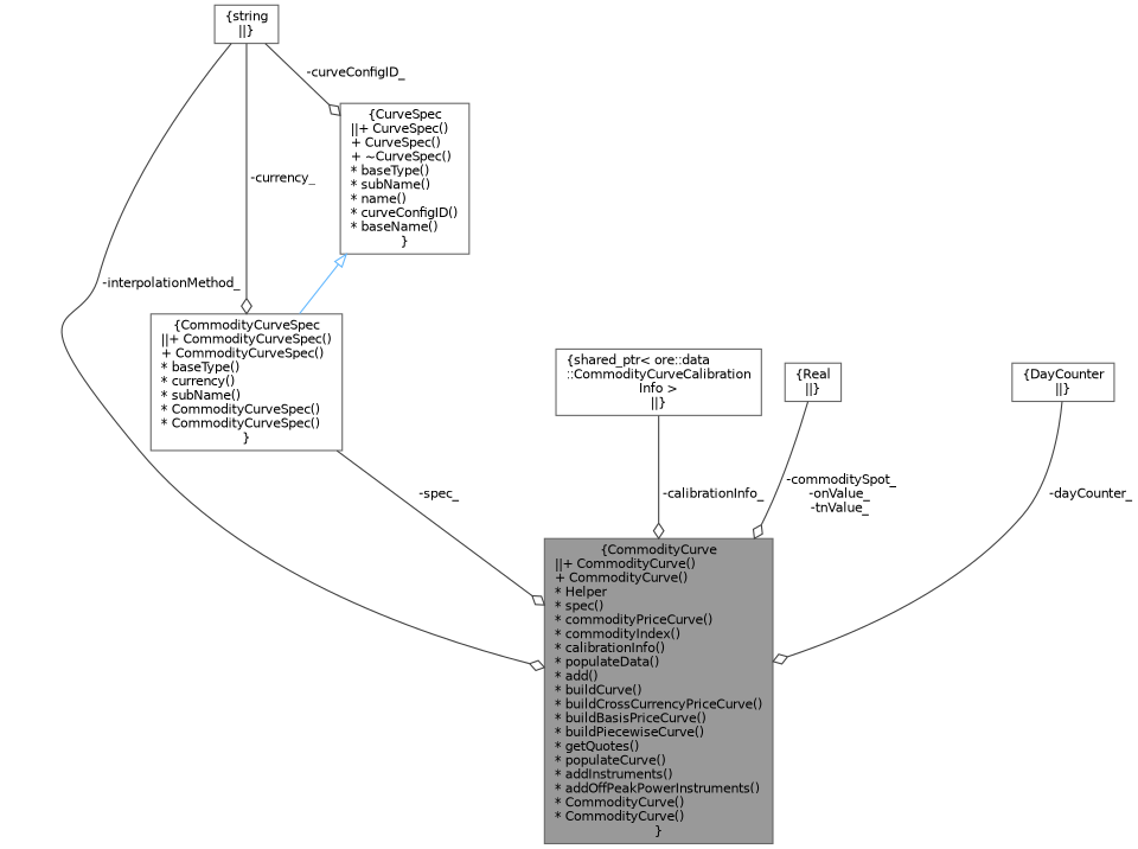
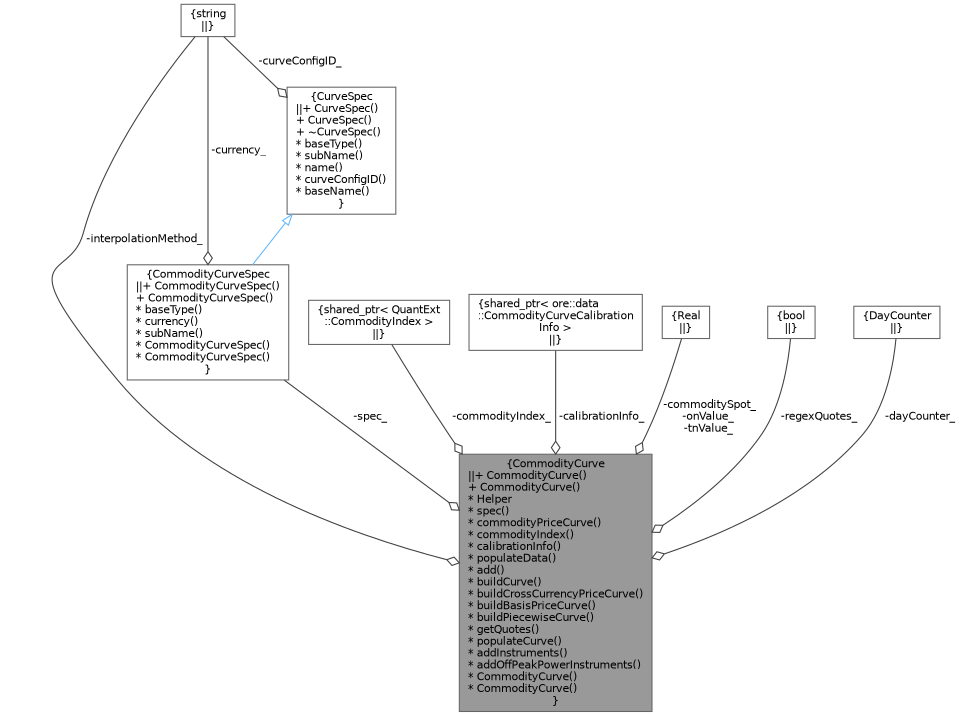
  digraph {
    node [color=gray40 fillcolor=white fontname=Helvetica fontsize=10 shape=box style=filled]
    edge [arrowhead=odiamond color=grey25 fontname=Helvetica fontsize=10 labelfontname=Helvetica labelfontsize=10 style=solid]
    n1 [fillcolor=grey60 fontcolor=black height=0.2 label="{CommodityCurve\n||+ CommodityCurve()\l+ CommodityCurve()\l* Helper\l* spec()\l* commodityPriceCurve()\l* commodityIndex()\l* calibrationInfo()\l* populateData()\l* add()\l* buildCurve()\l* buildCrossCurrencyPriceCurve()\l* buildBasisPriceCurve()\l* buildPiecewiseCurve()\l* getQuotes()\l* populateCurve()\l* addInstruments()\l* addOffPeakPowerInstruments()\l* CommodityCurve()\l* CommodityCurve()\l}" width=0.4]
    n2 [height=0.2 label="{CommodityCurveSpec\n||+ CommodityCurveSpec()\l+ CommodityCurveSpec()\l* baseType()\l* currency()\l* subName()\l* CommodityCurveSpec()\l* CommodityCurveSpec()\l}" width=0.4]
    n3 [height=0.2 label="{CurveSpec\n||+ CurveSpec()\l+ CurveSpec()\l+ ~CurveSpec()\l* baseType()\l* subName()\l* name()\l* curveConfigID()\l* baseName()\l}" width=0.4]
    n4 [height=0.2 label="{string\n||}" width=0.4]
+   n5 [height=0.2 label="{shared_ptr\< QuantExt\l::CommodityIndex \>\n||}" width=0.4]
    n6 [height=0.2 label="{shared_ptr\< ore::data\l::CommodityCurveCalibration\lInfo \>\n||}" width=0.4]
    n7 [height=0.2 label="{Real\n||}" width=0.4]
+   n8 [height=0.2 label="{bool\n||}" width=0.4]
    n9 [height=0.2 label="{DayCounter\n||}" width=0.4]
    n2 -> n1 [label=" -spec_"]
    n3 -> n2 [arrowtail=onormal color=steelblue1 dir=back arrowhead=""]
    n4 -> n1 [label=" -interpolationMethod_"]
    n4 -> n2 [label=" -currency_"]
    n4 -> n3 [label=" -curveConfigID_"]
+   n5 -> n1 [label=" -commodityIndex_"]
    n6 -> n1 [label=" -calibrationInfo_"]
    n7 -> n1 [label=" -commoditySpot_\n-onValue_\n-tnValue_"]
+   n8 -> n1 [label=" -regexQuotes_"]
    n9 -> n1 [label=" -dayCounter_"]
  }
